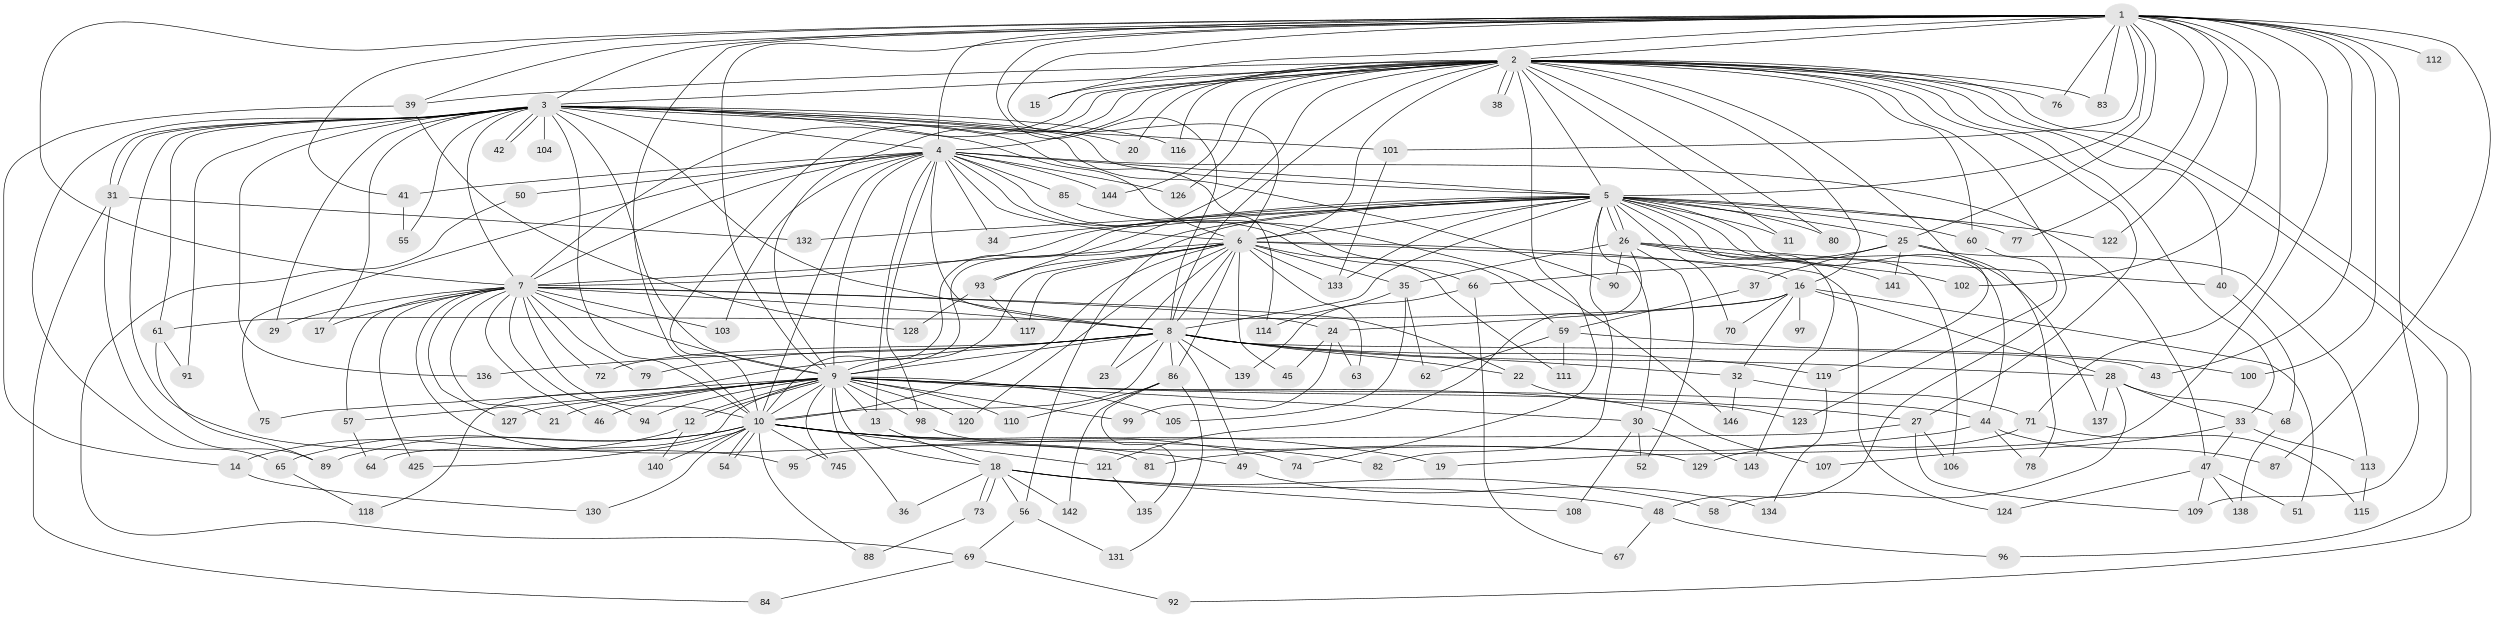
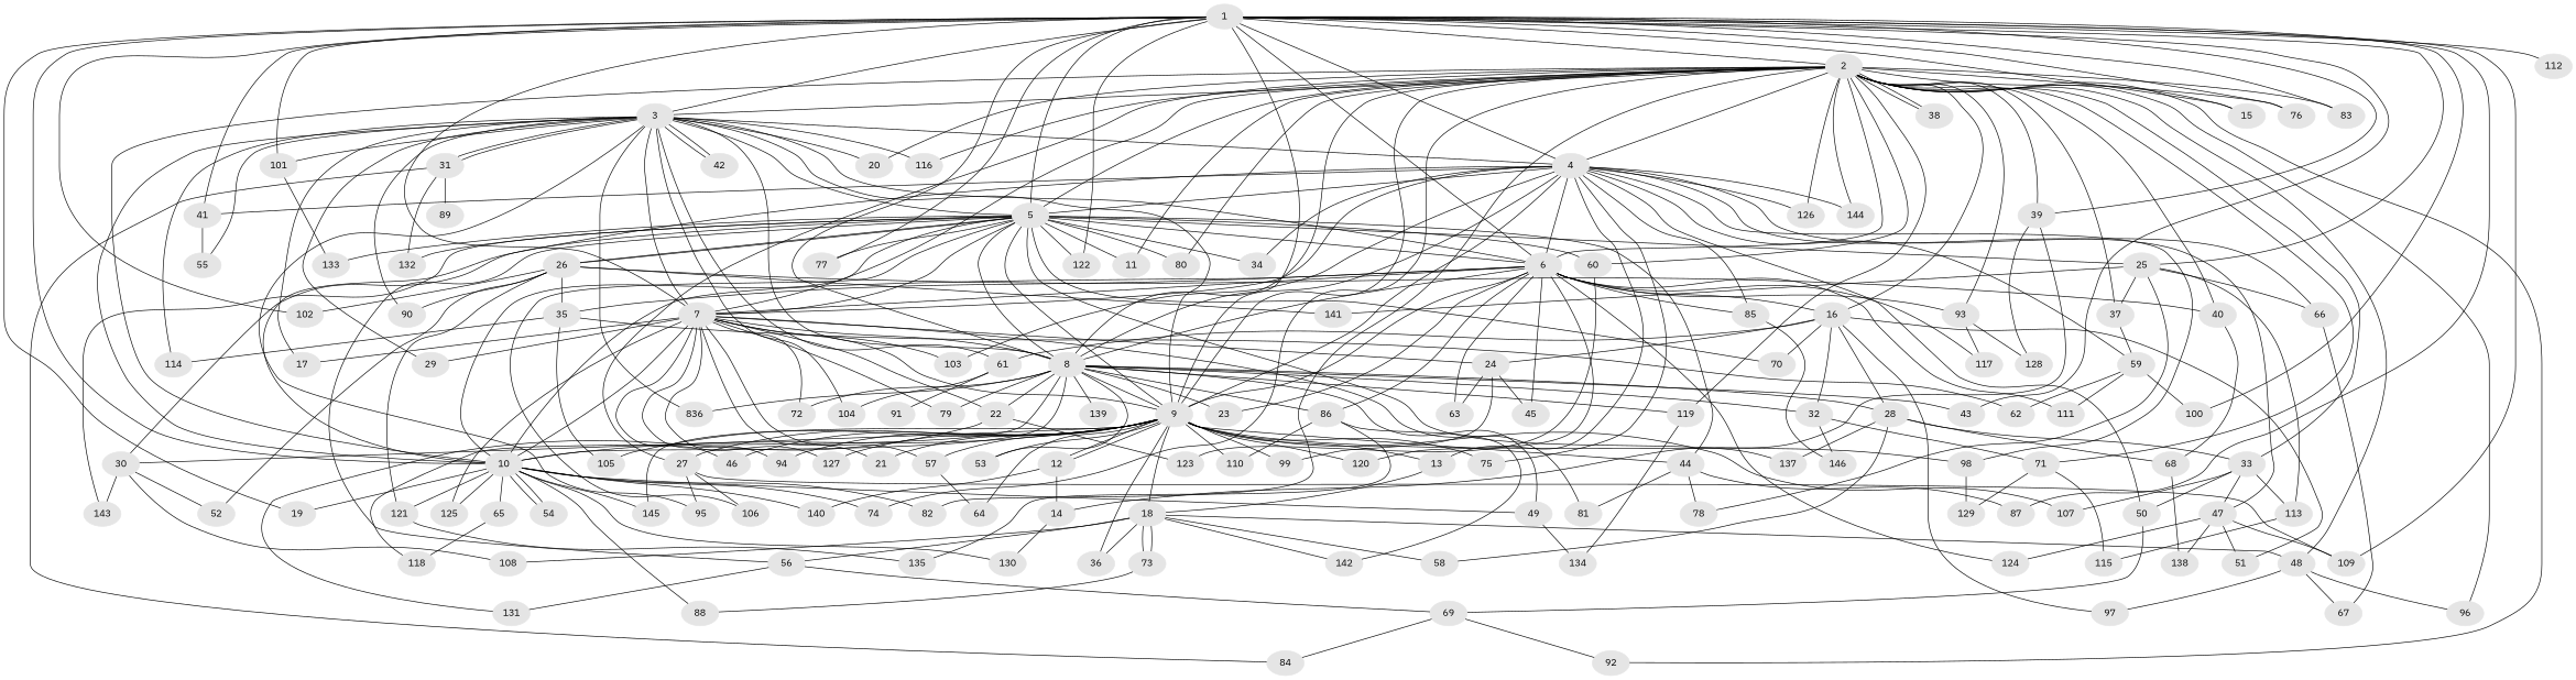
  graph {
    fontname="IBM Plex Sans"
    node [color=gray90 fontname="IBM Plex Sans" style=filled]
    edge [fontname="IBM Plex Sans"]
    1
    2
    3
    4
    5
    6
    7
    8
    9
    10
    15
    19
    25
    39
    41
    43
    71
    76
    77
    83
    87
    100
    101
    102
    109
    112
    122
    11
    16
    20
    27
    33
    37
    38
    40
    48
    60
    74
    80
    82
    92
    93
    96
    116
    119
    126
    144
    17
    29
    31
    42
    55
    61
    65
    90
    91
    95
    104
    114
-   136
+   136 [label=836]
    13
    34
    47
    50
    59
    66
    75
    85
    98
    103
    26
    30
    44
    56
    70
    106
    132
    133
    137
    143
    23
    35
    45
    63
    86
    111
    117
    120
    124
    21
    22
    24
    46
    57
    72
    79
    81
    94
-   125 [label=425]
+   125
    127
    28
    32
    49
+   53
    118
    139
    12
    18
    36
    64
    99
    105
    107
    110
-   145 [label=745]
+   145
    54
    88
    89
    121
    130
    140
    14
    78
    113
    141
    128
    115
    129
    51
    97
    68
    67
    123
    134
    84
    138
    69
    62
    146
    52
    108
    131
    142
    135
    58
    73
    1 -- 2
    1 -- 3
    1 -- 4
    1 -- 5
    1 -- 6
    1 -- 7
    1 -- 8
    1 -- 9
    1 -- 10
    1 -- 15
    1 -- 19
    1 -- 25
    1 -- 39
    1 -- 41
    1 -- 43
-   1 -- 71
+   2 -- 71
    1 -- 76
    1 -- 77
    1 -- 83
    1 -- 87
    1 -- 100
    1 -- 101
    1 -- 102
    1 -- 109
    1 -- 112
    1 -- 122
    2 -- 3
    2 -- 4
    2 -- 5
    2 -- 6
    2 -- 7
    2 -- 8
    2 -- 9
    2 -- 10
    2 -- 15
    2 -- 39
    2 -- 76
    2 -- 83
    2 -- 11
    2 -- 16
    2 -- 20
    2 -- 27
    2 -- 33
+   2 -- 37
    2 -- 38
    2 -- 38
    2 -- 40
    2 -- 48
    2 -- 60
    2 -- 74
    2 -- 80
-   5 -- 82
+   2 -- 82
    2 -- 92
    2 -- 93
    2 -- 96
    2 -- 116
    2 -- 119
    2 -- 126
    2 -- 144
    3 -- 4
    3 -- 5
    3 -- 6
    3 -- 7
    3 -- 8
    3 -- 9
    3 -- 10
    3 -- 101
    3 -- 20
    3 -- 116
    3 -- 17
    3 -- 29
    3 -- 31
    3 -- 31
    3 -- 42
    3 -- 42
    3 -- 55
    3 -- 61
-   3 -- 65
    3 -- 90
-   3 -- 91
    3 -- 95
    3 -- 104
    3 -- 114
    3 -- 136
    4 -- 5
    4 -- 6
    4 -- 7
    4 -- 8
    4 -- 9
    4 -- 10
    4 -- 41
    4 -- 126
    4 -- 144
    4 -- 13
    4 -- 34
    4 -- 47
    4 -- 50
    4 -- 59
    4 -- 66
    4 -- 75
    4 -- 85
    4 -- 98
    4 -- 103
    5 -- 6
    5 -- 7
    5 -- 8
    5 -- 9
    5 -- 10
    5 -- 25
    5 -- 77
    5 -- 122
    5 -- 11
    5 -- 60
    5 -- 80
    5 -- 34
    5 -- 26
    5 -- 26
    5 -- 30
    5 -- 44
    5 -- 56
    5 -- 70
    5 -- 106
    5 -- 132
    5 -- 133
    5 -- 137
    5 -- 143
    6 -- 7
    6 -- 8
    6 -- 9
    6 -- 10
    6 -- 16
    6 -- 93
-   6 -- 133
+   6 -- 85
    6 -- 23
    6 -- 35
    6 -- 45
    6 -- 63
    6 -- 86
    6 -- 111
    6 -- 117
    6 -- 120
    6 -- 124
    7 -- 8
    7 -- 9
    7 -- 10
    7 -- 17
    7 -- 29
    7 -- 103
    7 -- 21
    7 -- 22
    7 -- 24
    7 -- 46
    7 -- 57
    7 -- 72
    7 -- 79
    7 -- 81
    7 -- 94
    7 -- 125
    7 -- 127
    8 -- 9
    8 -- 10
    8 -- 43
    8 -- 119
    8 -- 136
    8 -- 23
    8 -- 86
    8 -- 22
    8 -- 72
    8 -- 79
    8 -- 28
    8 -- 32
    8 -- 49
+   8 -- 53
    8 -- 118
    8 -- 139
    9 -- 10
    9 -- 27
    9 -- 13
    9 -- 75
    9 -- 98
    9 -- 30
    9 -- 44
    9 -- 120
    9 -- 21
    9 -- 46
    9 -- 57
    9 -- 94
    9 -- 127
+   9 -- 53
    9 -- 12
    9 -- 12
    9 -- 18
    9 -- 36
    9 -- 64
    9 -- 99
    9 -- 105
    9 -- 107
    9 -- 110
    9 -- 145
    10 -- 19
    10 -- 74
    10 -- 82
    10 -- 65
    10 -- 125
    10 -- 49
    10 -- 145
    10 -- 54
    10 -- 54
    10 -- 88
-   10 -- 89
    10 -- 121
    10 -- 130
    10 -- 140
    25 -- 37
    25 -- 66
    25 -- 78
    25 -- 113
    25 -- 141
    39 -- 14
    39 -- 128
    41 -- 55
    71 -- 115
    71 -- 129
    101 -- 133
    16 -- 61
    16 -- 70
    16 -- 24
    16 -- 28
    16 -- 32
    16 -- 51
    16 -- 97
    27 -- 109
    27 -- 95
    27 -- 106
    33 -- 47
+   33 -- 50
    33 -- 107
    33 -- 113
    37 -- 59
    40 -- 68
    48 -- 96
+   48 -- 97
    48 -- 67
    60 -- 123
    93 -- 117
    93 -- 128
    119 -- 134
    31 -- 132
    31 -- 89
    31 -- 84
    61 -- 91
-   61 -- 89
+   61 -- 104
    65 -- 118
    13 -- 18
    47 -- 109
    47 -- 124
    47 -- 51
    47 -- 138
    50 -- 69
    59 -- 100
    59 -- 111
    59 -- 62
-   66 -- 139
    66 -- 67
    85 -- 146
    98 -- 129
    26 -- 102
    26 -- 40
    26 -- 90
    26 -- 35
    26 -- 121
    26 -- 141
    26 -- 52
    30 -- 143
    30 -- 52
    30 -- 108
    44 -- 87
    44 -- 81
    44 -- 78
    56 -- 69
    56 -- 131
    35 -- 114
    35 -- 105
    35 -- 62
    86 -- 110
-   86 -- 131
+   22 -- 131
    86 -- 142
    86 -- 135
    22 -- 123
    24 -- 45
    24 -- 63
    24 -- 99
    57 -- 64
    28 -- 33
    28 -- 137
    28 -- 68
    28 -- 58
    32 -- 71
    32 -- 146
    49 -- 134
    12 -- 140
    12 -- 14
    18 -- 48
    18 -- 56
    18 -- 36
    18 -- 108
    18 -- 142
    18 -- 58
    18 -- 73
    18 -- 73
    121 -- 135
    14 -- 130
    113 -- 115
    68 -- 138
    69 -- 92
    69 -- 84
    73 -- 88
  }
